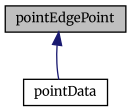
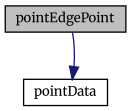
  digraph {
    fontname=Merriweather
    node [color=black fontname=Merriweather fontsize=10 shape=record]
    n1 [fillcolor=grey75 fontcolor=black height=0.2 label=pointEdgePoint style=filled width=0.4]
    n2 [height=0.2 label=pointData width=0.4]
-   n1 -> n2 [color=midnightblue dir=back fontname=Merriweather fontsize=10 labelfontname=Helvetica labelfontsize=10 style=solid]
+   n2 -> n1 [color=midnightblue dir=back fontname=Merriweather fontsize=10 labelfontname=Helvetica labelfontsize=10 style=solid]
  }
